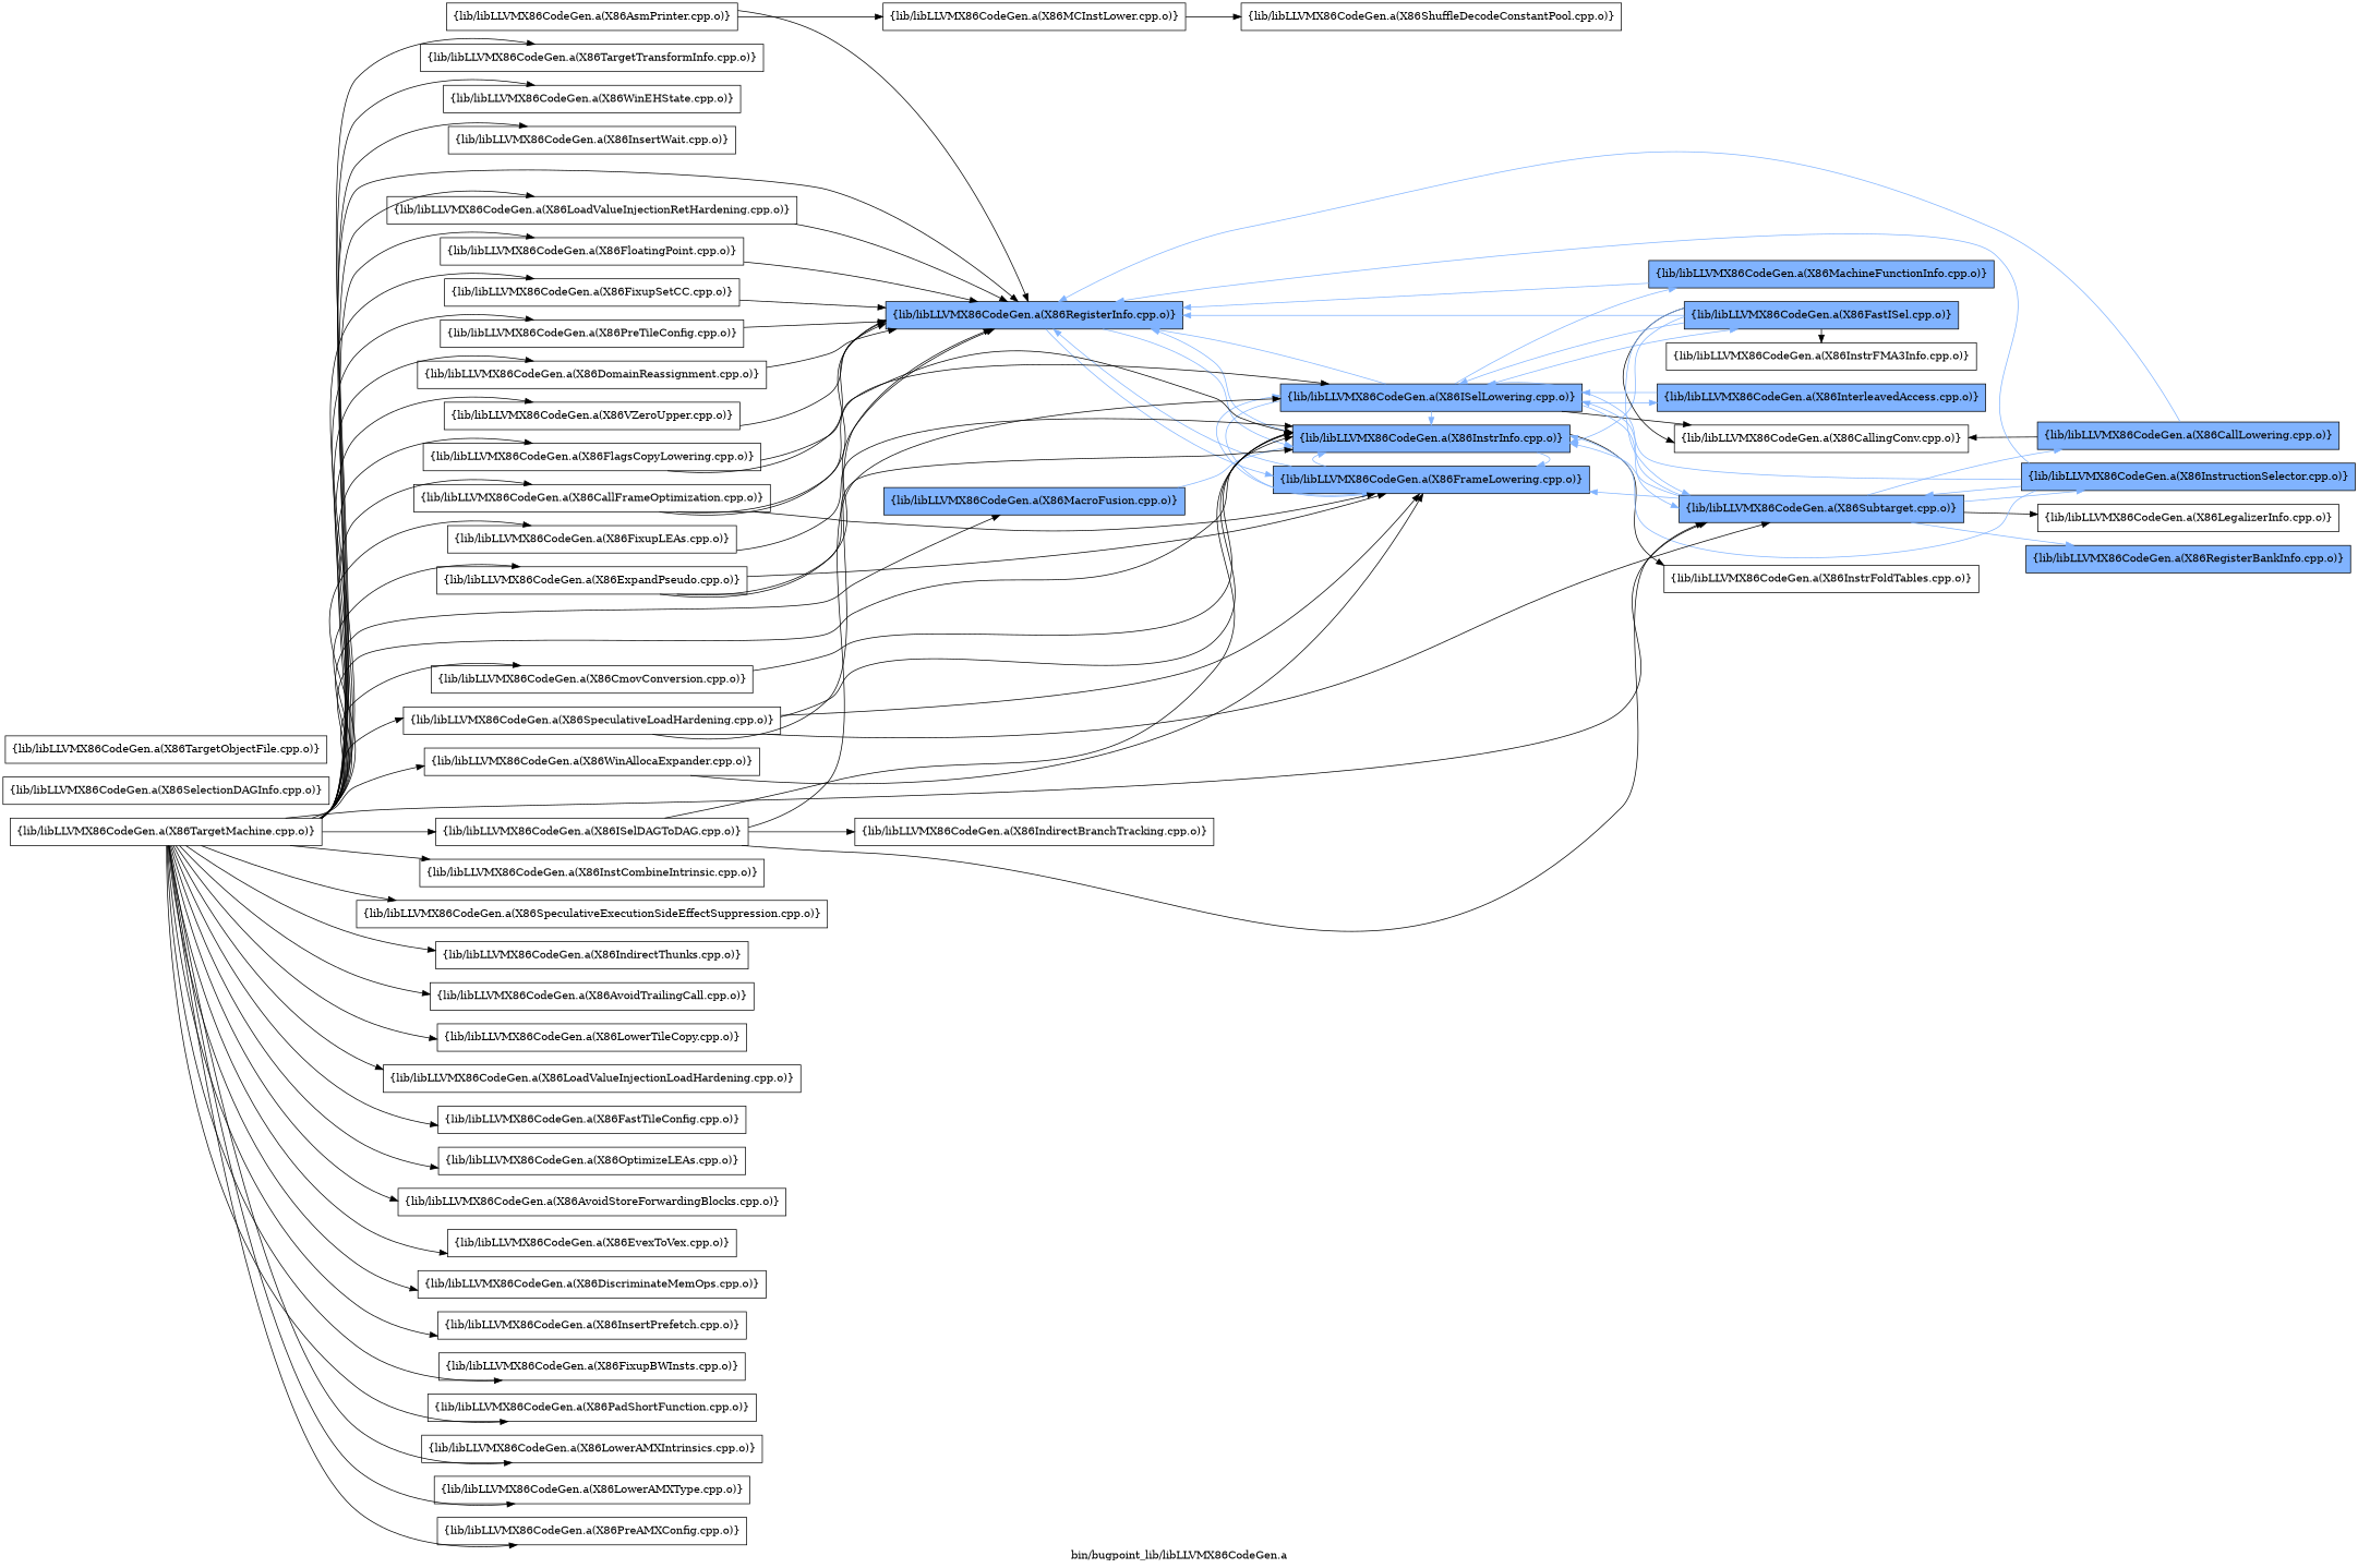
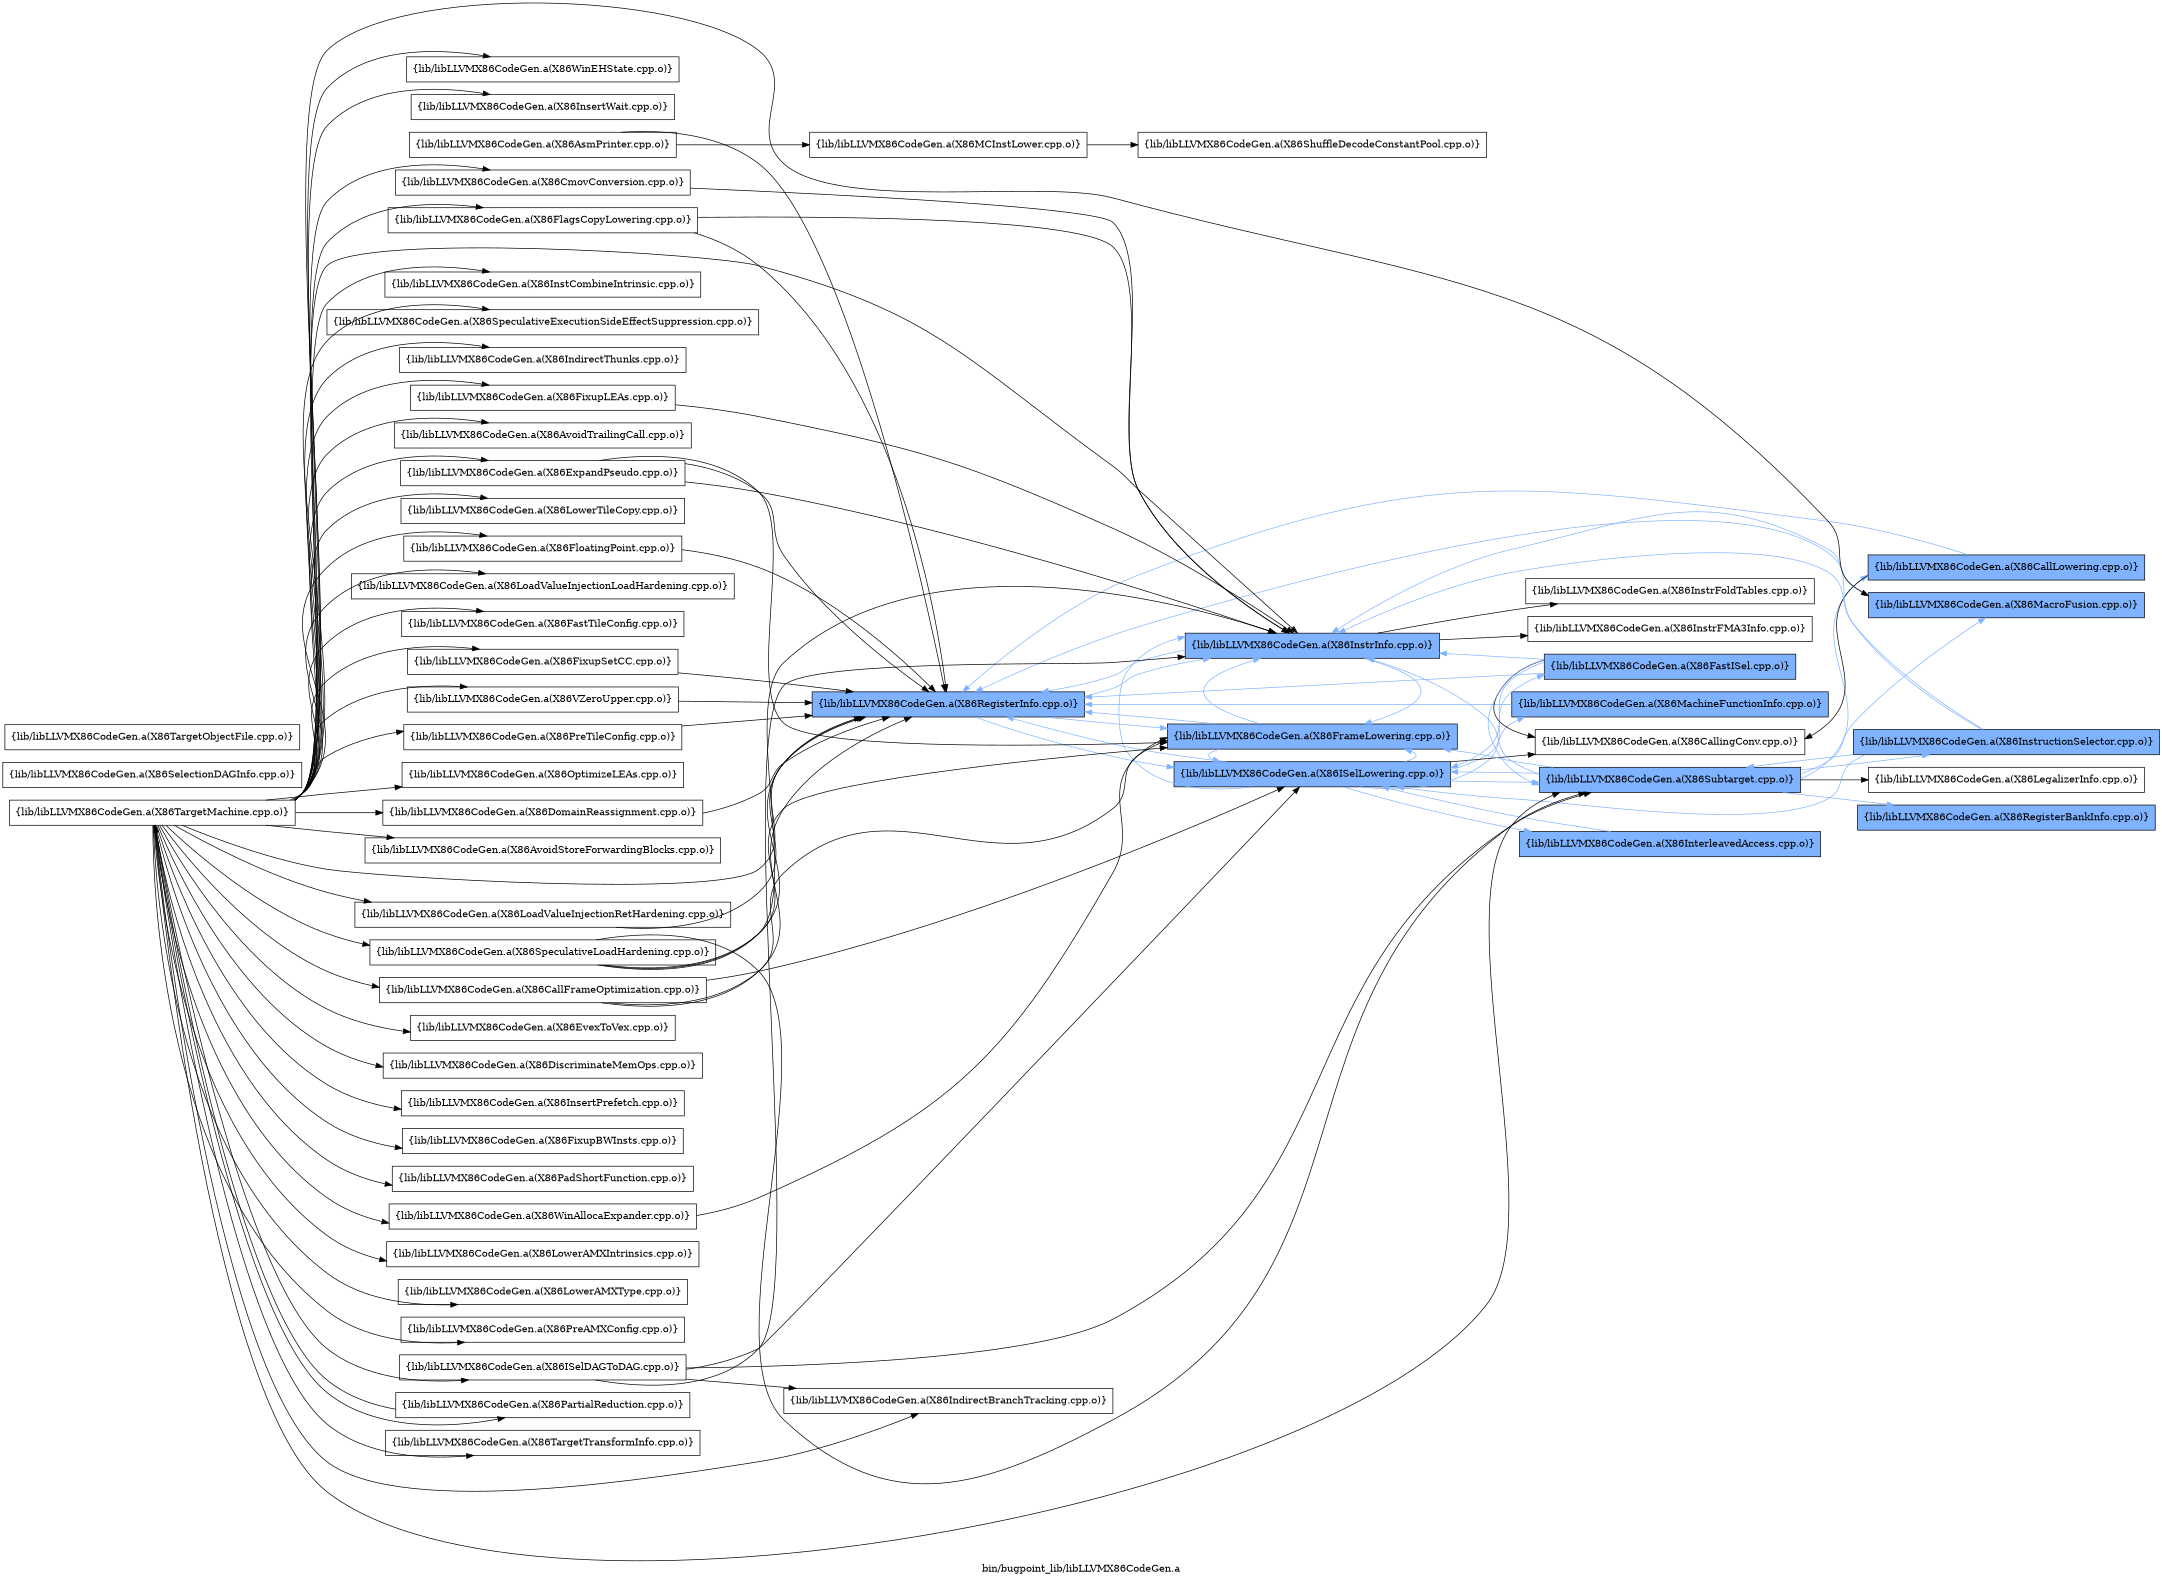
  digraph {
    label="bin/bugpoint_lib/libLLVMX86CodeGen.a"
    rankdir=LR
    node [group=0 shape=box]
    n1 [label="{lib/libLLVMX86CodeGen.a(X86AsmPrinter.cpp.o)}"]
    n2 [label="{lib/libLLVMX86CodeGen.a(X86MCInstLower.cpp.o)}"]
    n3 [fillcolor="0.600000 0.5 1" group=1 label="{lib/libLLVMX86CodeGen.a(X86RegisterInfo.cpp.o)}" style=filled]
    n4 [label="{lib/libLLVMX86CodeGen.a(X86ShuffleDecodeConstantPool.cpp.o)}"]
    n5 [fillcolor="0.600000 0.5 1" group=1 label="{lib/libLLVMX86CodeGen.a(X86ISelLowering.cpp.o)}" style=filled]
    n6 [fillcolor="0.600000 0.5 1" group=1 label="{lib/libLLVMX86CodeGen.a(X86InstrInfo.cpp.o)}" style=filled]
    n7 [fillcolor="0.600000 0.5 1" group=1 label="{lib/libLLVMX86CodeGen.a(X86FrameLowering.cpp.o)}" style=filled]
    n8 [fillcolor="0.600000 0.5 1" group=1 label="{lib/libLLVMX86CodeGen.a(X86MachineFunctionInfo.cpp.o)}" style=filled]
    n9 [fillcolor="0.600000 0.5 1" group=1 label="{lib/libLLVMX86CodeGen.a(X86FastISel.cpp.o)}" style=filled]
    n10 [label="{lib/libLLVMX86CodeGen.a(X86CallingConv.cpp.o)}"]
    n11 [fillcolor="0.600000 0.5 1" group=1 label="{lib/libLLVMX86CodeGen.a(X86InterleavedAccess.cpp.o)}" style=filled]
    n12 [fillcolor="0.600000 0.5 1" group=1 label="{lib/libLLVMX86CodeGen.a(X86Subtarget.cpp.o)}" style=filled]
    n13 [label="{lib/libLLVMX86CodeGen.a(X86InstrFoldTables.cpp.o)}"]
    n14 [label="{lib/libLLVMX86CodeGen.a(X86InstrFMA3Info.cpp.o)}"]
    n15 [fillcolor="0.600000 0.5 1" group=1 label="{lib/libLLVMX86CodeGen.a(X86MacroFusion.cpp.o)}" style=filled]
    n16 [fillcolor="0.600000 0.5 1" group=1 label="{lib/libLLVMX86CodeGen.a(X86CallLowering.cpp.o)}" style=filled]
    n17 [label="{lib/libLLVMX86CodeGen.a(X86LegalizerInfo.cpp.o)}"]
    n18 [fillcolor="0.600000 0.5 1" group=1 label="{lib/libLLVMX86CodeGen.a(X86RegisterBankInfo.cpp.o)}" style=filled]
    n19 [fillcolor="0.600000 0.5 1" group=1 label="{lib/libLLVMX86CodeGen.a(X86InstructionSelector.cpp.o)}" style=filled]
    n20 [label="{lib/libLLVMX86CodeGen.a(X86TargetMachine.cpp.o)}"]
    n21 [label="{lib/libLLVMX86CodeGen.a(X86InstCombineIntrinsic.cpp.o)}"]
    n22 [label="{lib/libLLVMX86CodeGen.a(X86SpeculativeExecutionSideEffectSuppression.cpp.o)}"]
    n23 [label="{lib/libLLVMX86CodeGen.a(X86IndirectThunks.cpp.o)}"]
    n24 [label="{lib/libLLVMX86CodeGen.a(X86LoadValueInjectionRetHardening.cpp.o)}"]
    n25 [label="{lib/libLLVMX86CodeGen.a(X86AvoidTrailingCall.cpp.o)}"]
    n26 [label="{lib/libLLVMX86CodeGen.a(X86ExpandPseudo.cpp.o)}"]
    n27 [label="{lib/libLLVMX86CodeGen.a(X86LowerTileCopy.cpp.o)}"]
    n28 [label="{lib/libLLVMX86CodeGen.a(X86FloatingPoint.cpp.o)}"]
    n29 [label="{lib/libLLVMX86CodeGen.a(X86LoadValueInjectionLoadHardening.cpp.o)}"]
    n30 [label="{lib/libLLVMX86CodeGen.a(X86FastTileConfig.cpp.o)}"]
    n31 [label="{lib/libLLVMX86CodeGen.a(X86SpeculativeLoadHardening.cpp.o)}"]
    n32 [label="{lib/libLLVMX86CodeGen.a(X86FlagsCopyLowering.cpp.o)}"]
    n33 [label="{lib/libLLVMX86CodeGen.a(X86FixupSetCC.cpp.o)}"]
    n34 [label="{lib/libLLVMX86CodeGen.a(X86OptimizeLEAs.cpp.o)}"]
    n35 [label="{lib/libLLVMX86CodeGen.a(X86CallFrameOptimization.cpp.o)}"]
    n36 [label="{lib/libLLVMX86CodeGen.a(X86AvoidStoreForwardingBlocks.cpp.o)}"]
    n37 [label="{lib/libLLVMX86CodeGen.a(X86PreTileConfig.cpp.o)}"]
    n38 [label="{lib/libLLVMX86CodeGen.a(X86CmovConversion.cpp.o)}"]
    n39 [label="{lib/libLLVMX86CodeGen.a(X86ISelDAGToDAG.cpp.o)}"]
    n40 [label="{lib/libLLVMX86CodeGen.a(X86IndirectBranchTracking.cpp.o)}"]
    n41 [label="{lib/libLLVMX86CodeGen.a(X86EvexToVex.cpp.o)}"]
    n42 [label="{lib/libLLVMX86CodeGen.a(X86DiscriminateMemOps.cpp.o)}"]
    n43 [label="{lib/libLLVMX86CodeGen.a(X86InsertPrefetch.cpp.o)}"]
    n44 [label="{lib/libLLVMX86CodeGen.a(X86FixupBWInsts.cpp.o)}"]
    n45 [label="{lib/libLLVMX86CodeGen.a(X86PadShortFunction.cpp.o)}"]
    n46 [label="{lib/libLLVMX86CodeGen.a(X86FixupLEAs.cpp.o)}"]
    n47 [label="{lib/libLLVMX86CodeGen.a(X86LowerAMXIntrinsics.cpp.o)}"]
    n48 [label="{lib/libLLVMX86CodeGen.a(X86LowerAMXType.cpp.o)}"]
    n49 [label="{lib/libLLVMX86CodeGen.a(X86PreAMXConfig.cpp.o)}"]
    n50 [label="{lib/libLLVMX86CodeGen.a(X86DomainReassignment.cpp.o)}"]
+   n51 [label="{lib/libLLVMX86CodeGen.a(X86PartialReduction.cpp.o)}"]
    n52 [label="{lib/libLLVMX86CodeGen.a(X86TargetTransformInfo.cpp.o)}"]
    n53 [label="{lib/libLLVMX86CodeGen.a(X86VZeroUpper.cpp.o)}"]
    n54 [label="{lib/libLLVMX86CodeGen.a(X86WinAllocaExpander.cpp.o)}"]
    n55 [label="{lib/libLLVMX86CodeGen.a(X86WinEHState.cpp.o)}"]
    n56 [label="{lib/libLLVMX86CodeGen.a(X86InsertWait.cpp.o)}"]
    n57 [label="{lib/libLLVMX86CodeGen.a(X86SelectionDAGInfo.cpp.o)}"]
    n58 [label="{lib/libLLVMX86CodeGen.a(X86TargetObjectFile.cpp.o)}"]
    subgraph sub_1 {
      rank=same
      n1
    }
    subgraph sub_2 {
      rank=same
      n2
      n3
    }
    subgraph sub_3 {
      rank=same
      n4
      n5
      n6
      n7
    }
    subgraph sub_4 {
      rank=same
      n8
      n9
      n10
      n11
      n12
      n13
      n14
    }
    n1 -> n2
    n1 -> n3
    n2 -> n4
+   n3 -> n5 [color="0.600000 0.5 1"]
    n3 -> n6 [color="0.600000 0.5 1"]
    n3 -> n7 [color="0.600000 0.5 1"]
    n5 -> n3 [color="0.600000 0.5 1"]
    n5 -> n6 [color="0.600000 0.5 1"]
    n5 -> n7 [color="0.600000 0.5 1"]
    n5 -> n8 [color="0.600000 0.5 1"]
    n5 -> n9 [color="0.600000 0.5 1"]
    n5 -> n10
    n5 -> n11 [color="0.600000 0.5 1"]
    n5 -> n12 [color="0.600000 0.5 1"]
    n6 -> n3 [color="0.600000 0.5 1"]
    n6 -> n7 [color="0.600000 0.5 1"]
    n6 -> n13
-   n9 -> n14
+   n6 -> n14
    n7 -> n3 [color="0.600000 0.5 1"]
    n7 -> n5 [color="0.600000 0.5 1"]
    n7 -> n6 [color="0.600000 0.5 1"]
    n8 -> n3 [color="0.600000 0.5 1"]
    n9 -> n3 [color="0.600000 0.5 1"]
    n9 -> n5 [color="0.600000 0.5 1"]
    n9 -> n6 [color="0.600000 0.5 1"]
    n9 -> n10
    n9 -> n12 [color="0.600000 0.5 1"]
    n11 -> n5 [color="0.600000 0.5 1"]
    n12 -> n5 [color="0.600000 0.5 1"]
    n12 -> n6 [color="0.600000 0.5 1"]
    n12 -> n7 [color="0.600000 0.5 1"]
+   n12 -> n15 [color="0.600000 0.5 1"]
    n12 -> n16 [color="0.600000 0.5 1"]
    n12 -> n17
    n12 -> n18 [color="0.600000 0.5 1"]
    n12 -> n19 [color="0.600000 0.5 1"]
    n15 -> n6 [color="0.600000 0.5 1"]
    n16 -> n3 [color="0.600000 0.5 1"]
    n16 -> n10
    n19 -> n3 [color="0.600000 0.5 1"]
    n19 -> n5 [color="0.600000 0.5 1"]
    n19 -> n6 [color="0.600000 0.5 1"]
    n19 -> n12 [color="0.600000 0.5 1"]
    n20 -> n3
    n20 -> n6
    n20 -> n12
    n20 -> n15
    n20 -> n21
    n20 -> n22
    n20 -> n23
    n20 -> n24
    n20 -> n25
    n20 -> n26
    n20 -> n27
    n20 -> n28
    n20 -> n29
    n20 -> n30
    n20 -> n31
    n20 -> n32
    n20 -> n33
    n20 -> n34
    n20 -> n35
    n20 -> n36
    n20 -> n37
    n20 -> n38
    n20 -> n39
+   n20 -> n40
    n20 -> n41
    n20 -> n42
    n20 -> n43
    n20 -> n44
    n20 -> n45
    n20 -> n46
    n20 -> n47
    n20 -> n48
    n20 -> n49
    n20 -> n50
+   n20 -> n51
    n20 -> n52
    n20 -> n53
    n20 -> n54
    n20 -> n55
    n20 -> n56
    n24 -> n3
    n26 -> n3
    n26 -> n6
    n26 -> n7
    n28 -> n3
    n31 -> n3
    n31 -> n6
    n31 -> n7
    n31 -> n12
    n32 -> n3
    n32 -> n6
    n33 -> n3
    n35 -> n3
    n35 -> n5
    n35 -> n7
    n37 -> n3
    n38 -> n6
    n39 -> n5
    n39 -> n6
    n39 -> n12
    n39 -> n40
    n46 -> n6
    n50 -> n3
+   n51 -> n20
    n53 -> n3
    n54 -> n7
  }
